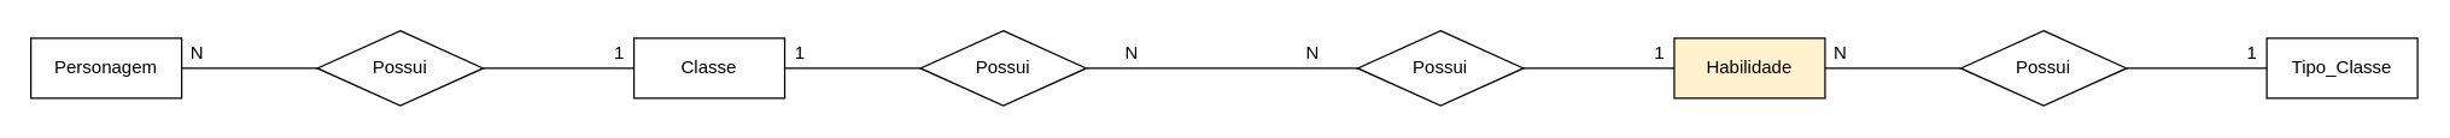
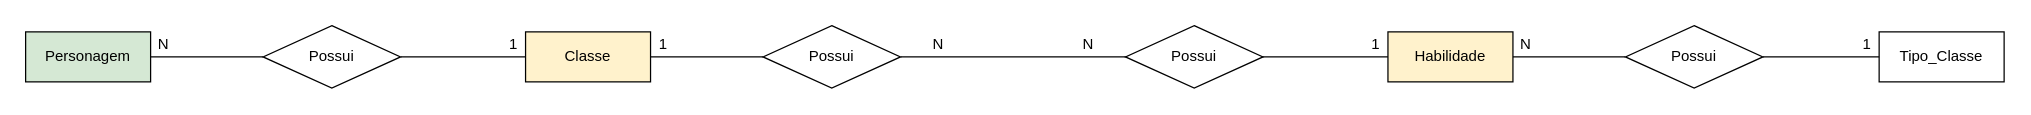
  <mxCell id="0" />
  <mxCell id="1" parent="0" />
- <mxCell id="2" value="Personagem" style="whiteSpace=wrap;html=1;align=center;" parent="1" vertex="1"><mxGeometry x="20" y="25" width="100" height="40" as="geometry" /></mxCell>
- <mxCell id="3" value="Classe" style="whiteSpace=wrap;html=1;align=center;" parent="1" vertex="1"><mxGeometry x="420" y="25" width="100" height="40" as="geometry" /></mxCell>
+ <mxCell id="2" value="Personagem" style="whiteSpace=wrap;html=1;align=center;fillColor=#d5e8d4;" parent="1" vertex="1"><mxGeometry x="20" y="25" width="100" height="40" as="geometry" /></mxCell>
+ <mxCell id="3" value="Classe" style="whiteSpace=wrap;html=1;align=center;fillColor=#fff2cc;" parent="1" vertex="1"><mxGeometry x="420" y="25" width="100" height="40" as="geometry" /></mxCell>
  <mxCell id="4" value="Habilidade" style="whiteSpace=wrap;html=1;align=center;fillColor=#fff2cc;" parent="1" vertex="1"><mxGeometry x="1110" y="25" width="100" height="40" as="geometry" /></mxCell>
  <mxCell id="5" value="Tipo_Classe" style="whiteSpace=wrap;html=1;align=center;" parent="1" vertex="1"><mxGeometry x="1503" y="25" width="100" height="40" as="geometry" /></mxCell>
  <mxCell id="6" value="" style="edgeStyle=orthogonalEdgeStyle;rounded=0;orthogonalLoop=1;jettySize=auto;html=1;endArrow=none;endFill=0;" parent="1" source="8" edge="1"><mxGeometry relative="1" as="geometry"><mxPoint x="120" y="45" as="targetPoint" /></mxGeometry></mxCell>
  <mxCell id="7" value="" style="edgeStyle=orthogonalEdgeStyle;rounded=0;orthogonalLoop=1;jettySize=auto;html=1;endArrow=none;endFill=0;" parent="1" source="8" target="3" edge="1"><mxGeometry relative="1" as="geometry" /></mxCell>
  <mxCell id="8" value="Possui" style="shape=rhombus;perimeter=rhombusPerimeter;whiteSpace=wrap;html=1;align=center;" parent="1" vertex="1"><mxGeometry x="210" y="20" width="110" height="50" as="geometry" /></mxCell>
  <mxCell id="9" value="N" style="text;html=1;align=center;verticalAlign=middle;resizable=0;points=[];autosize=1;strokeColor=none;" parent="1" vertex="1"><mxGeometry x="120" y="25" width="20" height="20" as="geometry" /></mxCell>
  <mxCell id="10" value="1" style="text;html=1;align=center;verticalAlign=middle;resizable=0;points=[];autosize=1;strokeColor=none;" parent="1" vertex="1"><mxGeometry x="400" y="25" width="20" height="20" as="geometry" /></mxCell>
  <mxCell id="11" value="" style="edgeStyle=orthogonalEdgeStyle;rounded=0;orthogonalLoop=1;jettySize=auto;html=1;endArrow=none;endFill=0;" parent="1" source="13" edge="1"><mxGeometry relative="1" as="geometry"><mxPoint x="520" y="45" as="targetPoint" /></mxGeometry></mxCell>
  <mxCell id="12" value="" style="edgeStyle=orthogonalEdgeStyle;rounded=0;orthogonalLoop=1;jettySize=auto;html=1;endArrow=none;endFill=0;" parent="1" source="13" target="4" edge="1"><mxGeometry relative="1" as="geometry" /></mxCell>
  <mxCell id="13" value="Possui" style="shape=rhombus;perimeter=rhombusPerimeter;whiteSpace=wrap;html=1;align=center;" parent="1" vertex="1"><mxGeometry x="610" y="20" width="110" height="50" as="geometry" /></mxCell>
  <mxCell id="14" value="" style="edgeStyle=orthogonalEdgeStyle;rounded=0;orthogonalLoop=1;jettySize=auto;html=1;endArrow=none;endFill=0;" parent="1" source="16" edge="1"><mxGeometry relative="1" as="geometry"><mxPoint x="1210" y="45" as="targetPoint" /></mxGeometry></mxCell>
  <mxCell id="15" value="" style="edgeStyle=orthogonalEdgeStyle;rounded=0;orthogonalLoop=1;jettySize=auto;html=1;endArrow=none;endFill=0;" parent="1" source="16" target="5" edge="1"><mxGeometry relative="1" as="geometry"><mxPoint x="1493" y="45" as="targetPoint" /></mxGeometry></mxCell>
  <mxCell id="16" value="Possui" style="shape=rhombus;perimeter=rhombusPerimeter;whiteSpace=wrap;html=1;align=center;" parent="1" vertex="1"><mxGeometry x="1300" y="20" width="110" height="50" as="geometry" /></mxCell>
  <mxCell id="17" value="N" style="text;html=1;align=center;verticalAlign=middle;resizable=0;points=[];autosize=1;strokeColor=none;" parent="1" vertex="1"><mxGeometry x="1210" y="25" width="20" height="20" as="geometry" /></mxCell>
  <mxCell id="18" value="1" style="text;html=1;align=center;verticalAlign=middle;resizable=0;points=[];autosize=1;strokeColor=none;" parent="1" vertex="1"><mxGeometry x="1483" y="25" width="20" height="20" as="geometry" /></mxCell>
  <mxCell id="19" value="Possui" style="shape=rhombus;perimeter=rhombusPerimeter;whiteSpace=wrap;html=1;align=center;" parent="1" vertex="1"><mxGeometry x="900" y="20" width="110" height="50" as="geometry" /></mxCell>
  <mxCell id="20" value="1" style="text;html=1;align=center;verticalAlign=middle;resizable=0;points=[];autosize=1;strokeColor=none;" parent="1" vertex="1"><mxGeometry x="520" y="25" width="20" height="20" as="geometry" /></mxCell>
  <mxCell id="21" value="1" style="text;html=1;align=center;verticalAlign=middle;resizable=0;points=[];autosize=1;strokeColor=none;" parent="1" vertex="1"><mxGeometry x="1090" y="25" width="20" height="20" as="geometry" /></mxCell>
  <mxCell id="22" value="N" style="text;html=1;align=center;verticalAlign=middle;resizable=0;points=[];autosize=1;strokeColor=none;" parent="1" vertex="1"><mxGeometry x="740" y="25" width="20" height="20" as="geometry" /></mxCell>
  <mxCell id="23" value="N" style="text;html=1;align=center;verticalAlign=middle;resizable=0;points=[];autosize=1;strokeColor=none;" parent="1" vertex="1"><mxGeometry x="860" y="25" width="20" height="20" as="geometry" /></mxCell>
